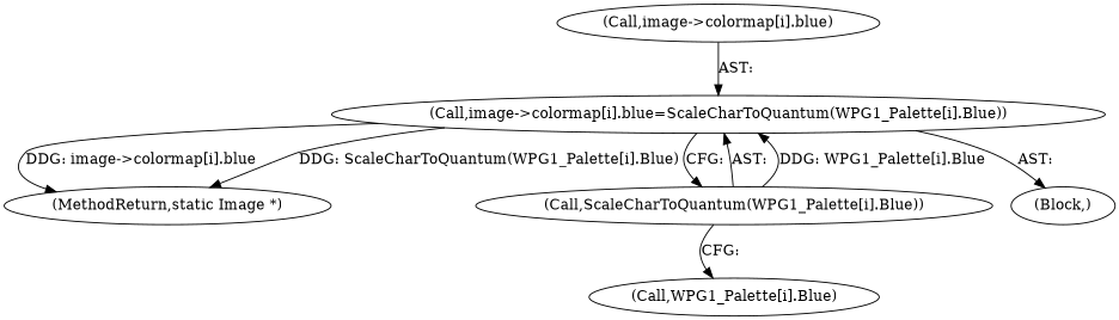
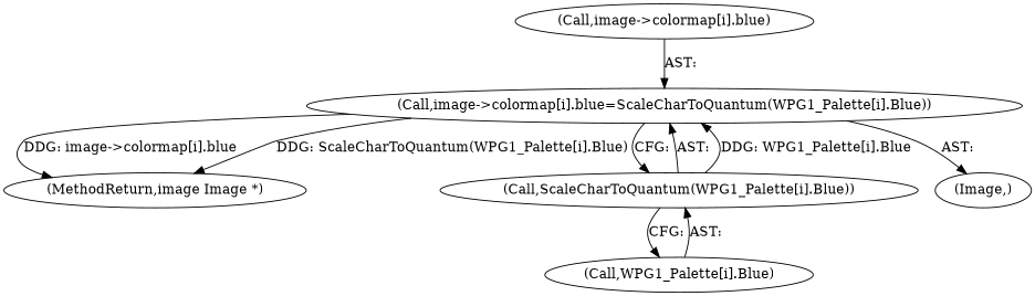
  digraph {
    n1 [label="(Call,image->colormap[i].blue=ScaleCharToQuantum(WPG1_Palette[i].Blue))"]
    n2 [label="(Call,ScaleCharToQuantum(WPG1_Palette[i].Blue))"]
-   n3 [label="(MethodReturn,static Image *)"]
-   n4 [label="(Block,)"]
+   n3 [label="(MethodReturn,image Image *)"]
+   n4 [label="(Image,)"]
    n5 [label="(Call,WPG1_Palette[i].Blue)"]
    n6 [label="(Call,image->colormap[i].blue)"]
    n1 -> n2 [label="CFG: "]
    n1 -> n3 [label="DDG: image->colormap[i].blue"]
    n1 -> n3 [label="DDG: ScaleCharToQuantum(WPG1_Palette[i].Blue)"]
    n1 -> n4 [label="AST: "]
    n2 -> n1 [label="AST: "]
    n2 -> n1 [label="DDG: WPG1_Palette[i].Blue"]
    n2 -> n5 [label="CFG: "]
+   n5 -> n2 [label="AST: "]
    n6 -> n1 [label="AST: "]
  }
